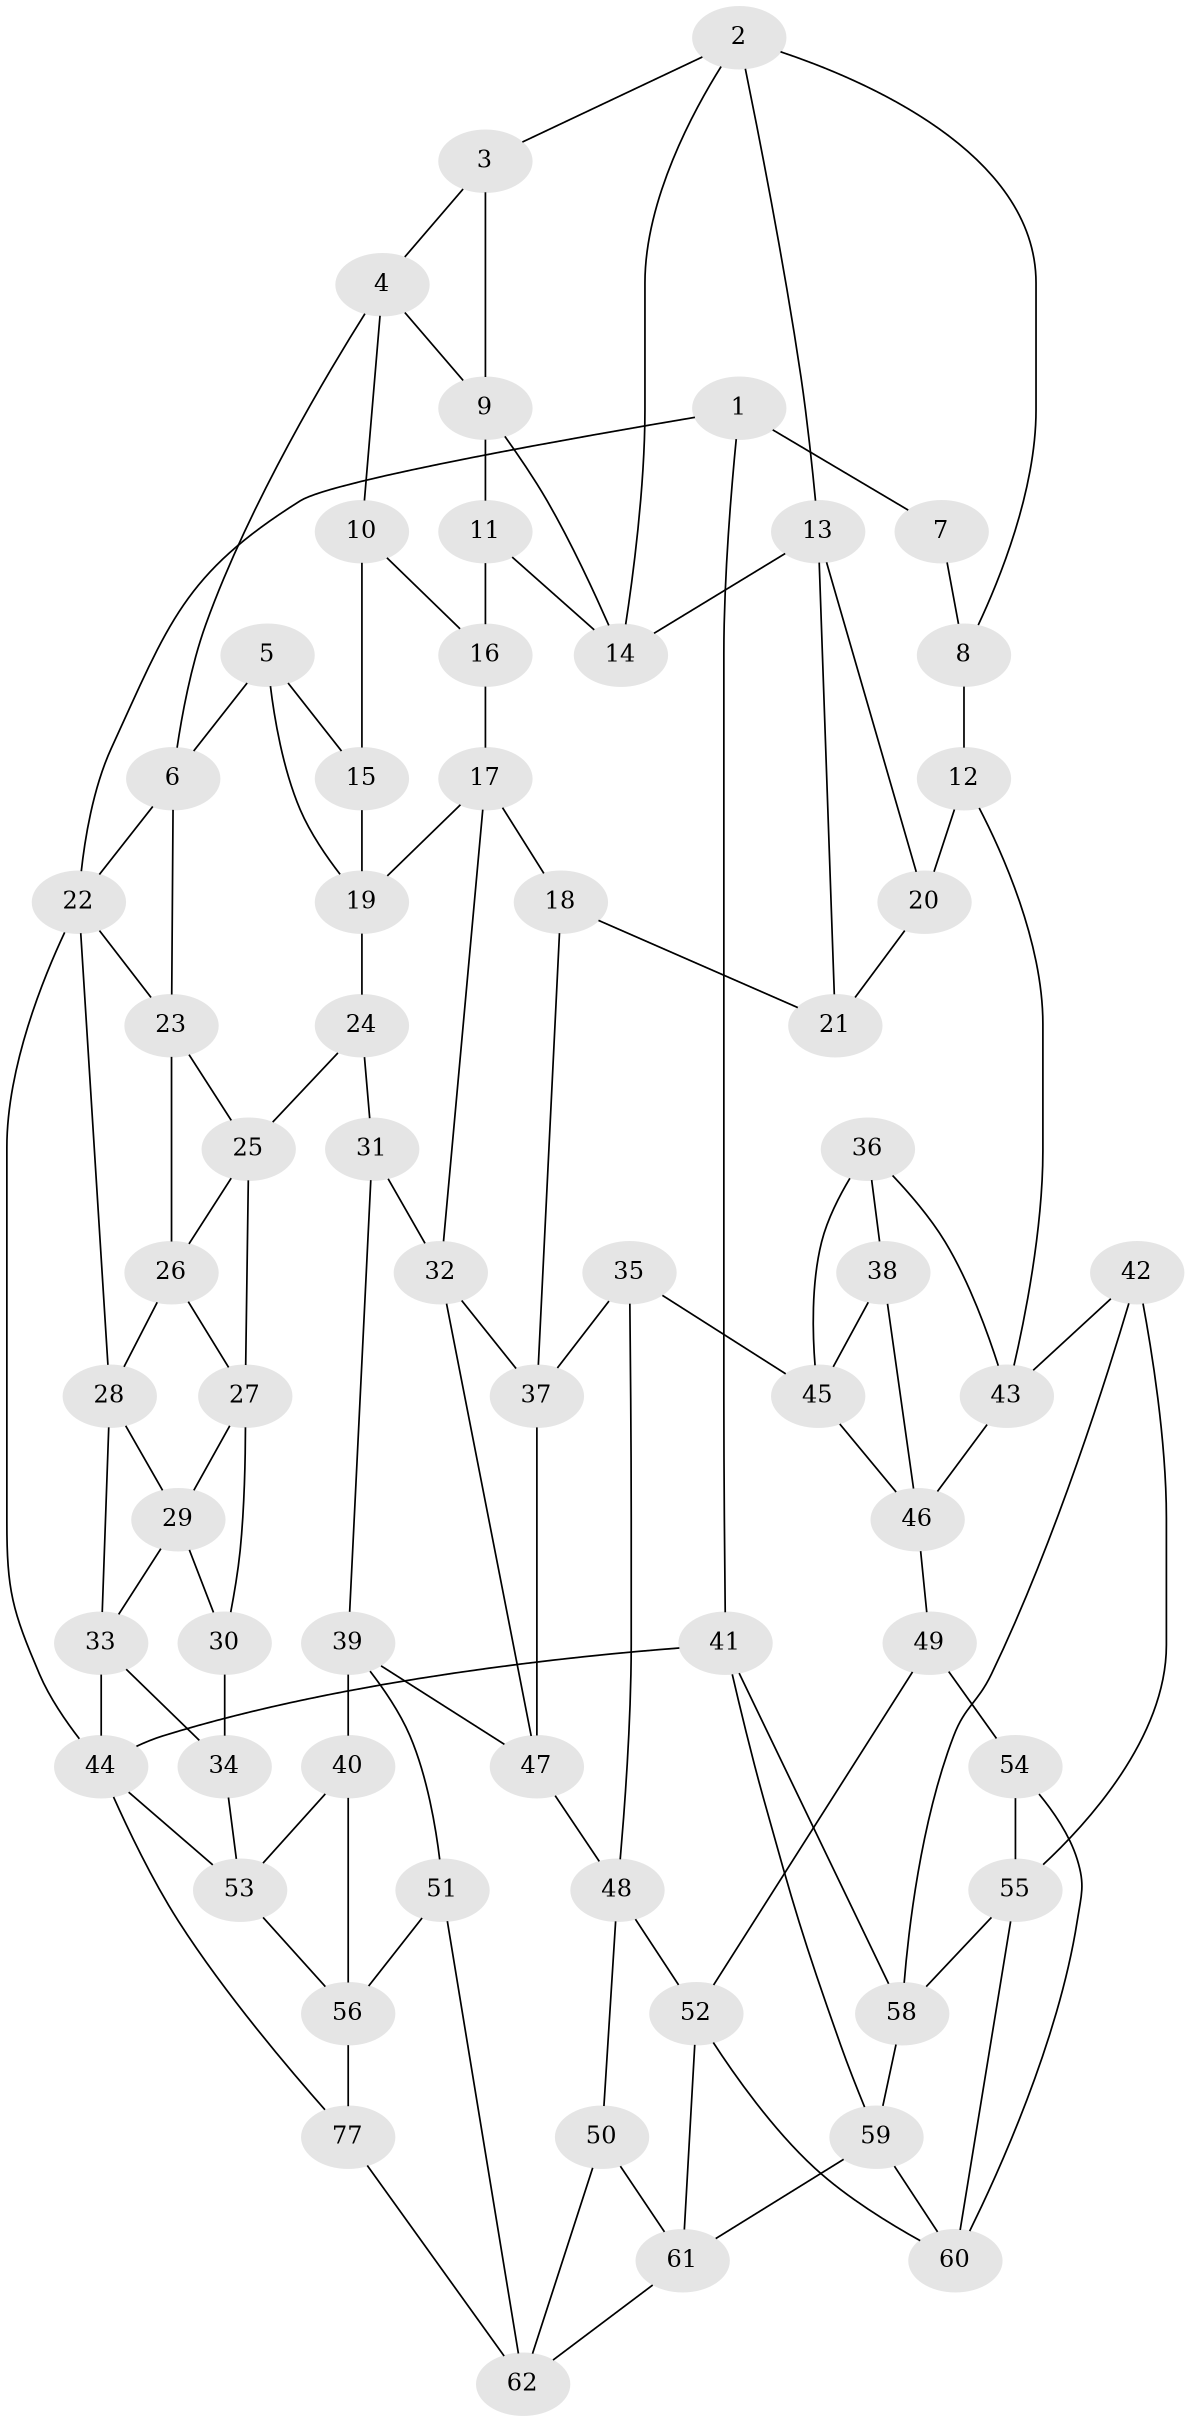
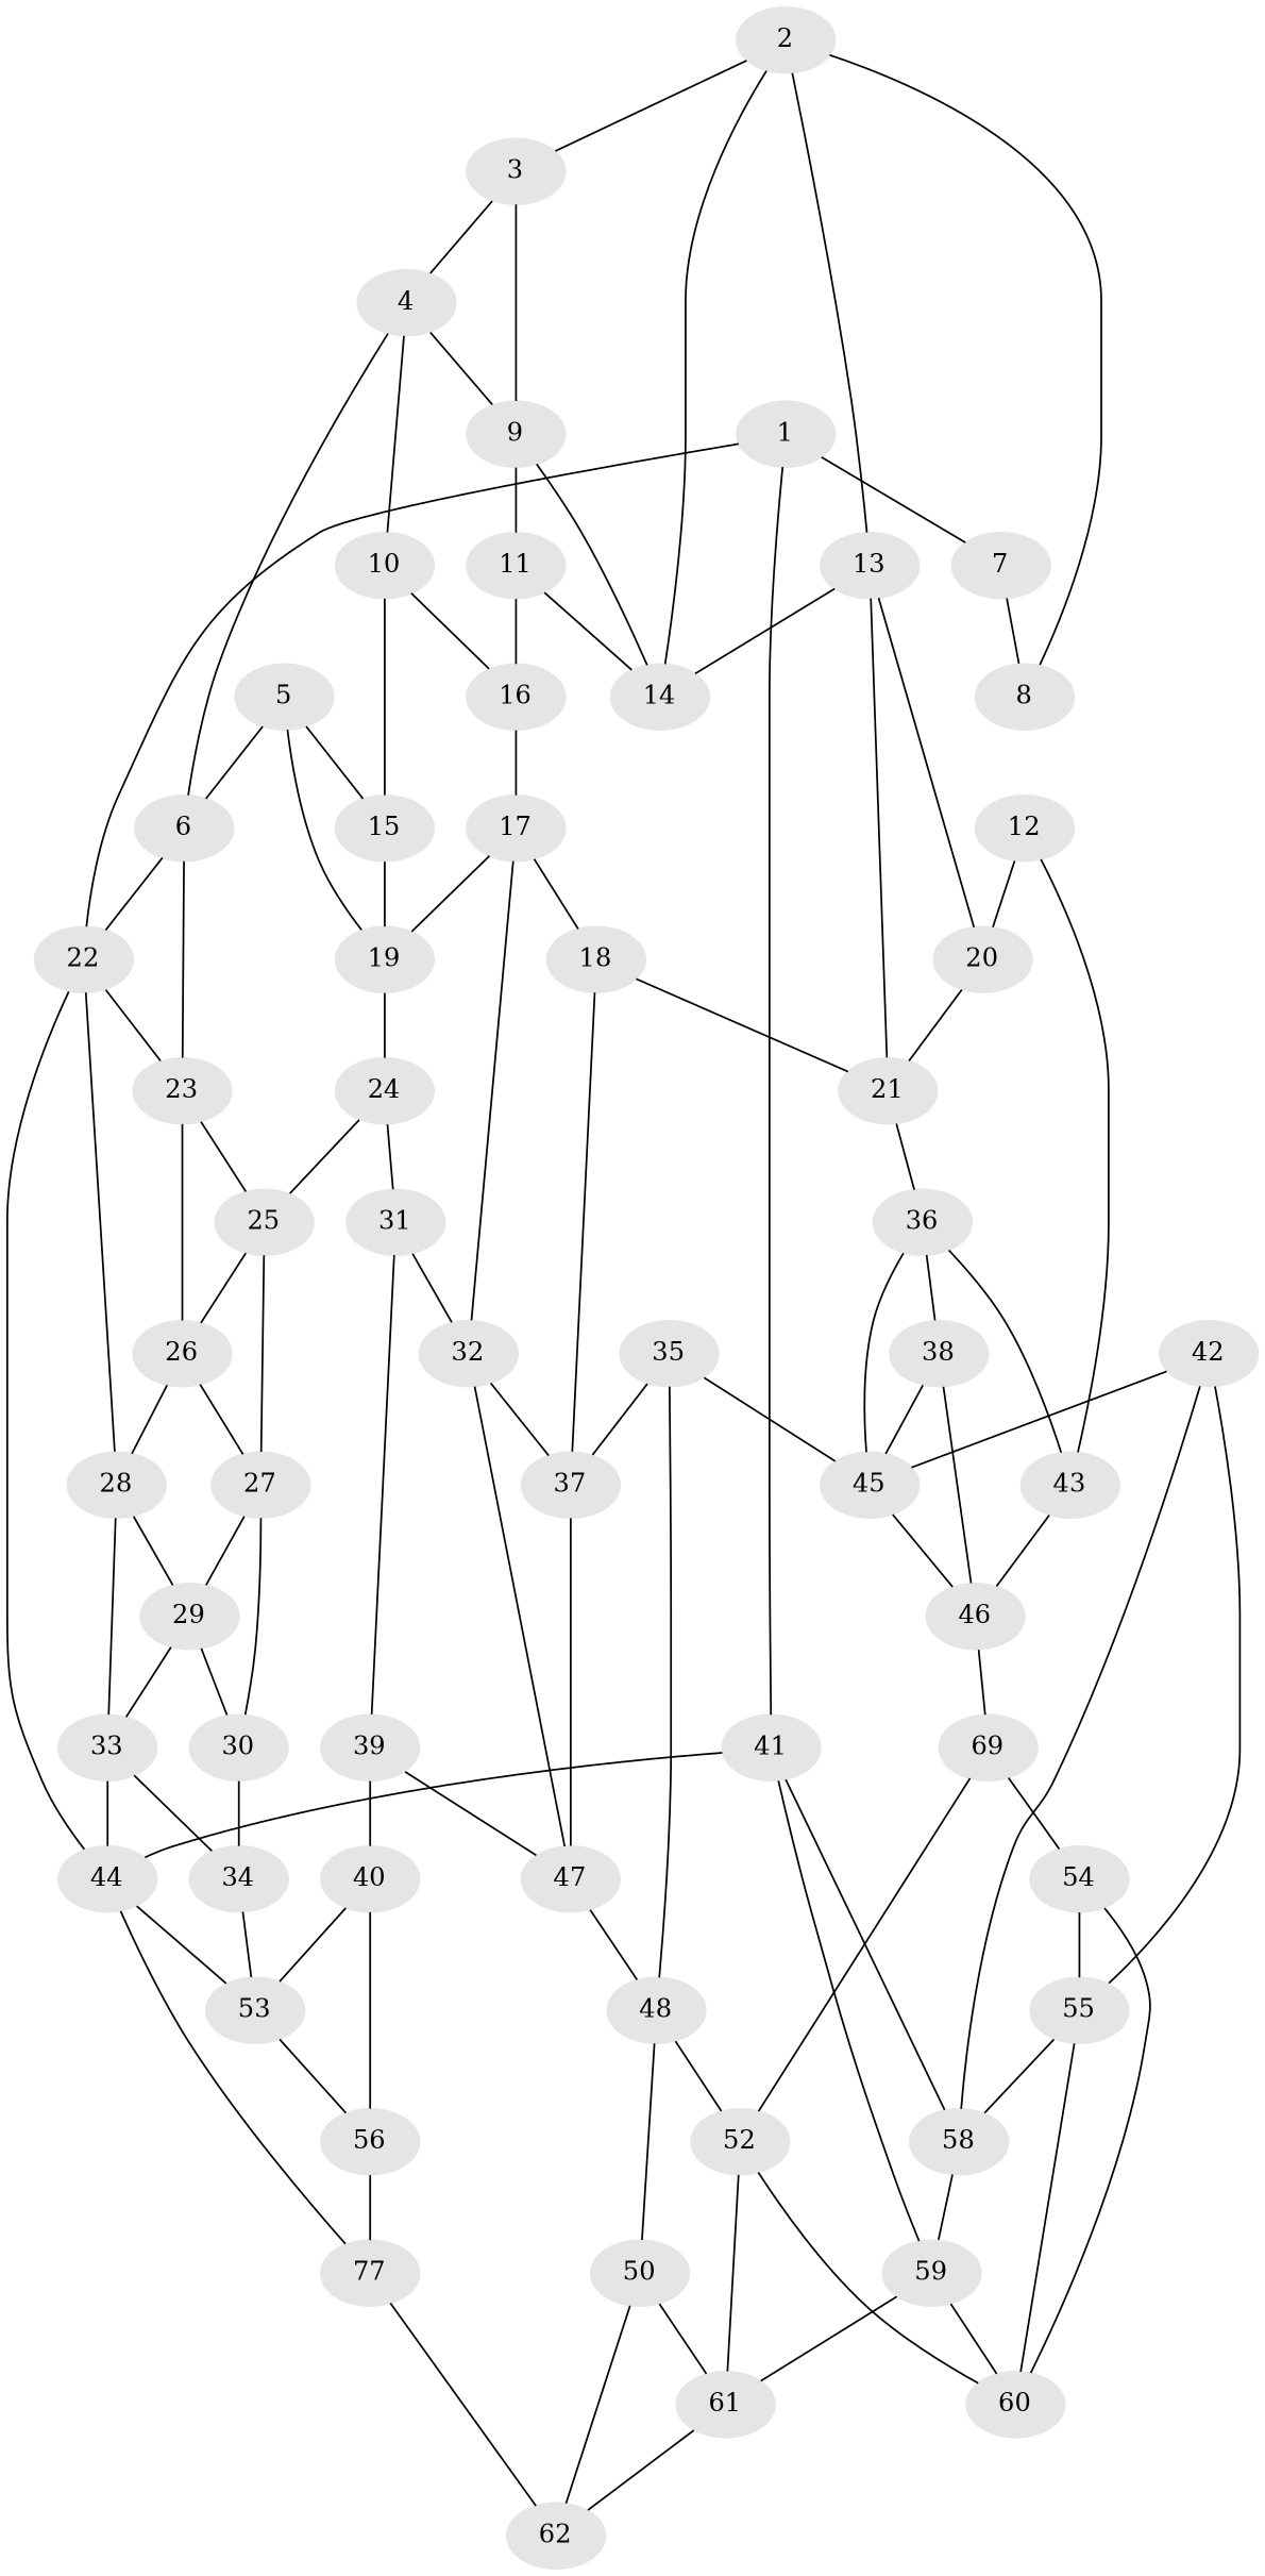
  graph {
    node [color=gray90 style=filled]
    edge [weight=1.0]
    1
    7
    22
    41
    8
    23
    28
    44
    58
    59
    2
    3
    13
    14
    4
    9
    12
    20
    21
    6
    10
    11
    15
    16
    5
    19
    24
    25
    26
    43
    17
    46
    36
    18
    32
    37
    47
    31
    45
    38
    29
    33
    53
    n44 [label=77]
    27
    39
    30
    34
    40
-   51
    48
    56
    35
    50
    52
-   49
+   49 [label=69]
    62
    61
    60
    42
    55
    54
    1 -- 7 [weight=2.0]
    1 -- 22
    1 -- 41
    7 -- 8 [weight=2.0]
    22 -- 23
    22 -- 28
    22 -- 44
    41 -- 44
    41 -- 58
    41 -- 59
-   8 -- 12
    23 -- 25
    23 -- 26
    28 -- 29
    28 -- 33
    44 -- 53
    44 -- n44
    58 -- 59
    59 -- 61
    59 -- 60
    2 -- 8
    2 -- 3
    2 -- 13
    2 -- 14
    3 -- 4
    3 -- 9
    13 -- 14
    13 -- 20
    13 -- 21
    4 -- 9
    4 -- 6
    4 -- 10
    9 -- 14
    9 -- 11
    12 -- 20 [weight=2.0]
    12 -- 43
    20 -- 21
+   21 -- 36
    6 -- 22
    6 -- 23
    10 -- 15 [weight=2.0]
    10 -- 16
    11 -- 14
    11 -- 16 [weight=2.0]
    15 -- 19
    16 -- 17
    5 -- 6
    5 -- 15
    5 -- 19
    19 -- 24
    24 -- 25
    24 -- 31
    25 -- 26
    25 -- 27
    26 -- 28
    26 -- 27
    43 -- 46
    17 -- 19
    17 -- 18
    17 -- 32
    46 -- 49
    36 -- 43
    36 -- 45
    36 -- 38
    18 -- 21
    18 -- 37
    32 -- 37
    32 -- 47
    37 -- 47
    47 -- 48
    31 -- 32
    31 -- 39
    45 -- 46
    38 -- 46
    38 -- 45
    29 -- 33
    29 -- 30
    33 -- 44
    33 -- 34
    53 -- 56
    n44 -- 62
    27 -- 29
    27 -- 30
    39 -- 47
    39 -- 40
-   39 -- 51
    30 -- 34
    34 -- 53
    40 -- 53
    40 -- 56
-   51 -- 56
-   51 -- 62
    48 -- 50
    48 -- 52
    56 -- n44
    35 -- 37
    35 -- 45
    35 -- 48
    50 -- 62
    50 -- 61
    52 -- 61
    52 -- 60
    49 -- 52
    49 -- 54 [weight=2.0]
    61 -- 62
    42 -- 58
-   42 -- 43
+   42 -- 45
    42 -- 55
    55 -- 58
    55 -- 60
    54 -- 60
    54 -- 55
  }
